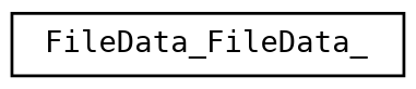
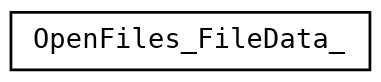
  digraph {
    rankdir=LR
    fontname="DejaVu Sans Mono"
-   n1 [color=black fillcolor=white fontname="DejaVu Sans Mono" fontsize=10 height=0.2 label=FileData_FileData_ shape=record style=filled width=0.4]
+   n1 [color=black fillcolor=white fontname="DejaVu Sans Mono" fontsize=10 height=0.2 label=OpenFiles_FileData_ shape=record style=filled width=0.4]
  }
